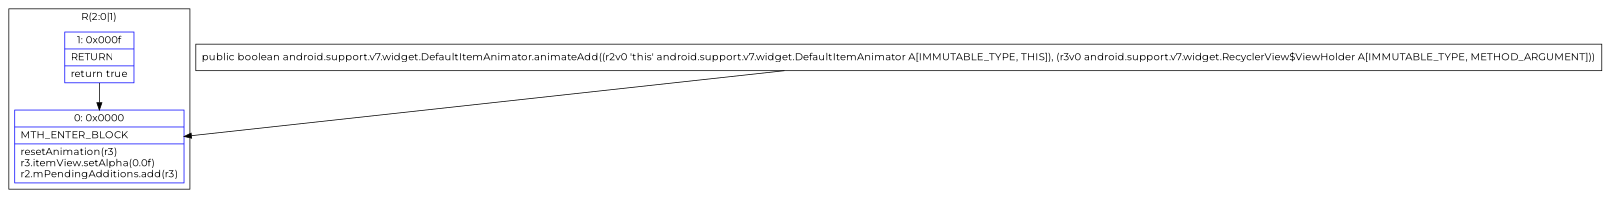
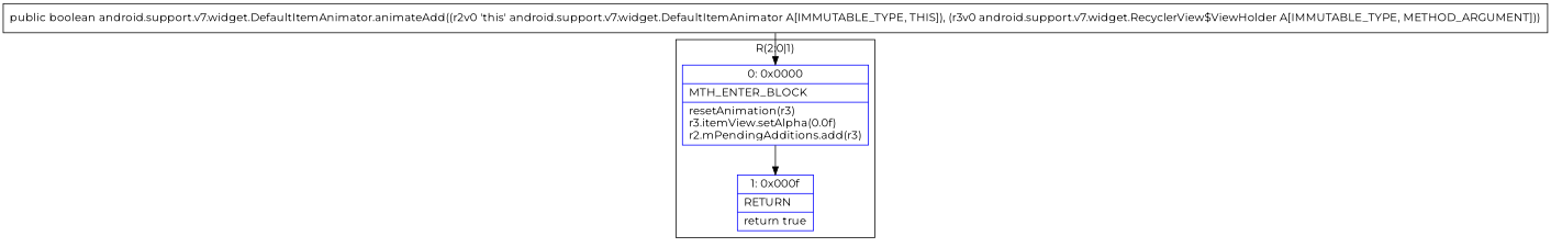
  digraph {
    fontname=Montserrat
    node [color=blue shape=record fontname=Montserrat]
    edge [fontname=Montserrat]
    n1 [label="{0\:\ 0x0000|MTH_ENTER_BLOCK\l|resetAnimation(r3)\lr3.itemView.setAlpha(0.0f)\lr2.mPendingAdditions.add(r3)\l}"]
    n2 [label="{1\:\ 0x000f|RETURN\l|return true\l}"]
    n3 [label="{public boolean android.support.v7.widget.DefaultItemAnimator.animateAdd((r2v0 'this' android.support.v7.widget.DefaultItemAnimator A[IMMUTABLE_TYPE, THIS]), (r3v0 android.support.v7.widget.RecyclerView$ViewHolder A[IMMUTABLE_TYPE, METHOD_ARGUMENT])) }" color=""]
    subgraph cluster_1 {
      label="R(2:0|1)"
      n1
      n2
    }
-   n2 -> n1
+   n1 -> n2
    n3 -> n1
  }
